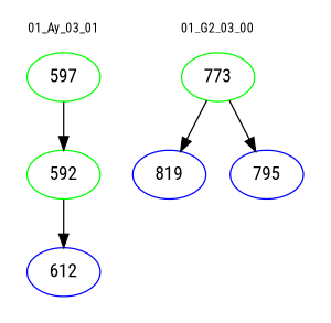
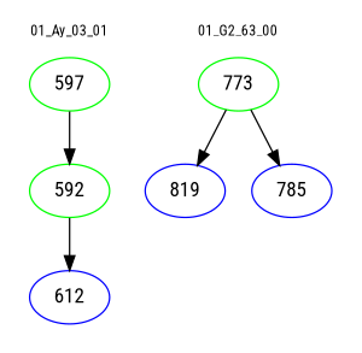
  digraph {
    fontname="Roboto Condensed"
    node [color=green fontname="Roboto Condensed"]
    edge [color=black fontname="Roboto Condensed"]
    n1 [label=592]
    n2 [label=597]
    n3 [color=blue label=612]
    n4 [label=773]
    n5 [color=blue label=819]
-   n6 [color=blue label=795]
+   n6 [color=blue label=785]
    subgraph cluster_1 {
      color=white
      fontsize=10
      label="01_Ay_03_01"
      n1
      n2
      n3
    }
    subgraph cluster_2 {
      color=white
      fontsize=10
-     label="01_G2_03_00"
+     label="01_G2_63_00"
      n4
      n5
      n6
    }
    n1 -> n3
    n2 -> n1
    n4 -> n5
    n4 -> n6
  }
